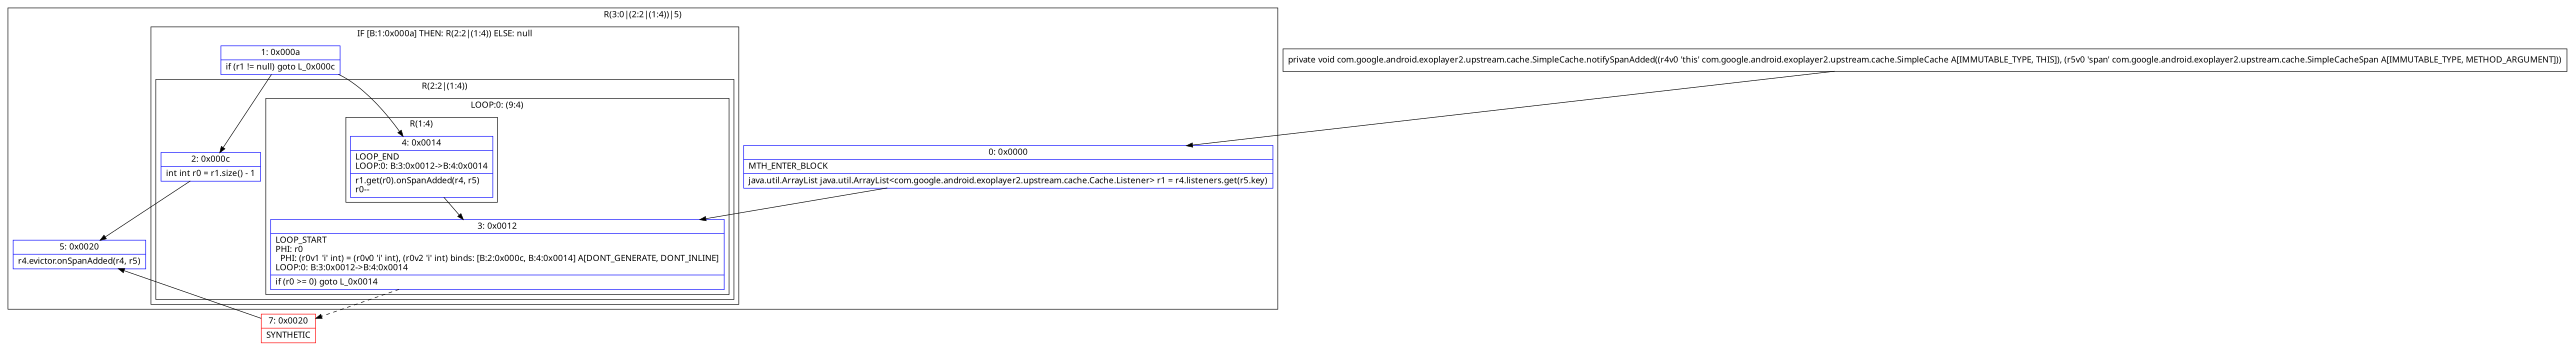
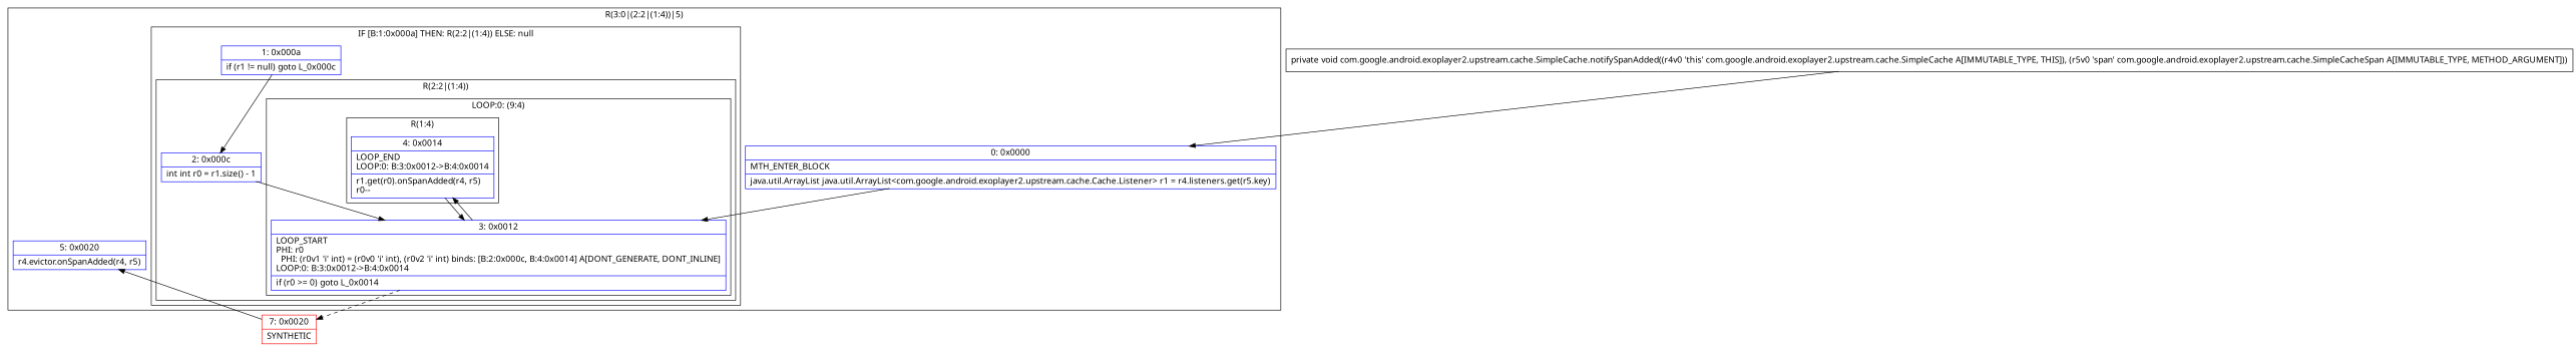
  digraph {
    fontname="Noto Sans"
    node [color=blue fontname="Noto Sans" shape=record]
    edge [fontname="Noto Sans"]
    n1 [label="{4\:\ 0x0014|LOOP_END\lLOOP:0: B:3:0x0012\-\>B:4:0x0014\l|r1.get(r0).onSpanAdded(r4, r5)\lr0\-\-\l}"]
    n2 [label="{3\:\ 0x0012|LOOP_START\lPHI: r0 \l  PHI: (r0v1 'i' int) = (r0v0 'i' int), (r0v2 'i' int) binds: [B:2:0x000c, B:4:0x0014] A[DONT_GENERATE, DONT_INLINE]\lLOOP:0: B:3:0x0012\-\>B:4:0x0014\l|if (r0 \>= 0) goto L_0x0014\l}"]
    n3 [label="{2\:\ 0x000c|int int r0 = r1.size() \- 1\l}"]
    n4 [label="{1\:\ 0x000a|if (r1 != null) goto L_0x000c\l}"]
    n5 [label="{0\:\ 0x0000|MTH_ENTER_BLOCK\l|java.util.ArrayList java.util.ArrayList\<com.google.android.exoplayer2.upstream.cache.Cache.Listener\> r1 = r4.listeners.get(r5.key)\l}"]
    n6 [label="{5\:\ 0x0020|r4.evictor.onSpanAdded(r4, r5)\l}"]
    n7 [color=red label="{7\:\ 0x0020|SYNTHETIC\l}"]
    n8 [label="{private void com.google.android.exoplayer2.upstream.cache.SimpleCache.notifySpanAdded((r4v0 'this' com.google.android.exoplayer2.upstream.cache.SimpleCache A[IMMUTABLE_TYPE, THIS]), (r5v0 'span' com.google.android.exoplayer2.upstream.cache.SimpleCacheSpan A[IMMUTABLE_TYPE, METHOD_ARGUMENT])) }" color=""]
    subgraph cluster_1 {
      label="R(3:0|(2:2|(1:4))|5)"
      n5
      n6
      subgraph cluster_2 {
        label="IF [B:1:0x000a] THEN: R(2:2|(1:4)) ELSE: null"
        n4
        subgraph cluster_3 {
          label="R(2:2|(1:4))"
          n3
          subgraph cluster_4 {
            label="LOOP:0: (9:4)"
            n2
            subgraph cluster_5 {
              label="R(1:4)"
              n1
            }
          }
        }
      }
    }
    n1 -> n2
-   n4 -> n1
+   n2 -> n1
    n2 -> n7 [style=dashed]
-   n3 -> n6
+   n3 -> n2
    n4 -> n3
    n5 -> n2
    n7 -> n6
    n8 -> n5
  }
